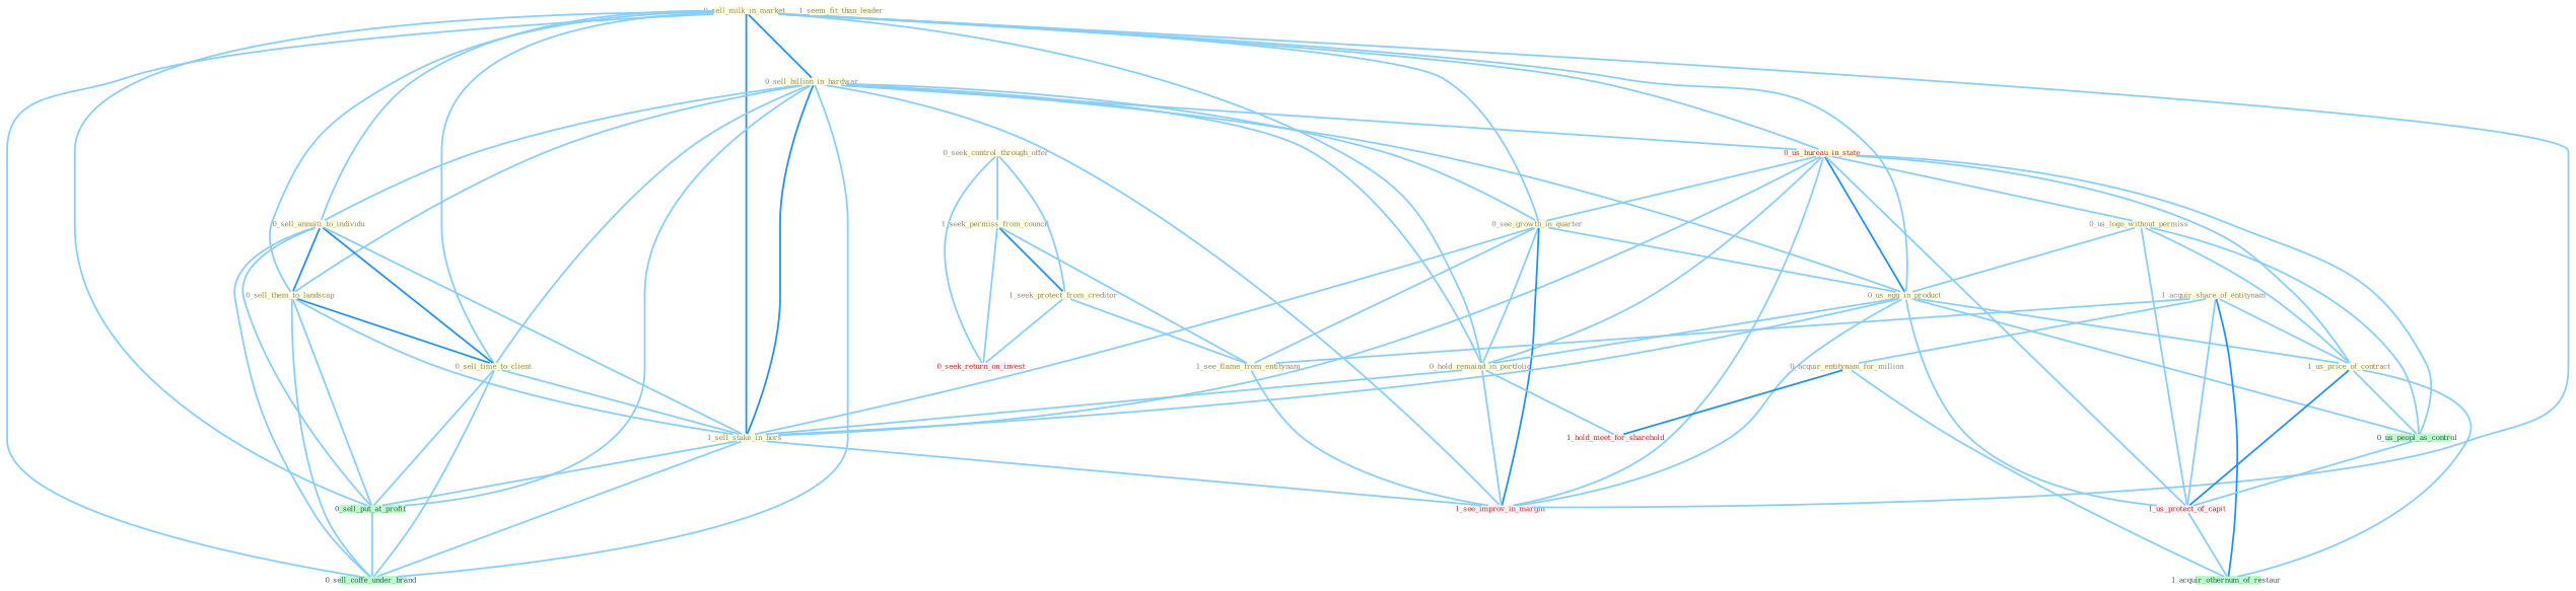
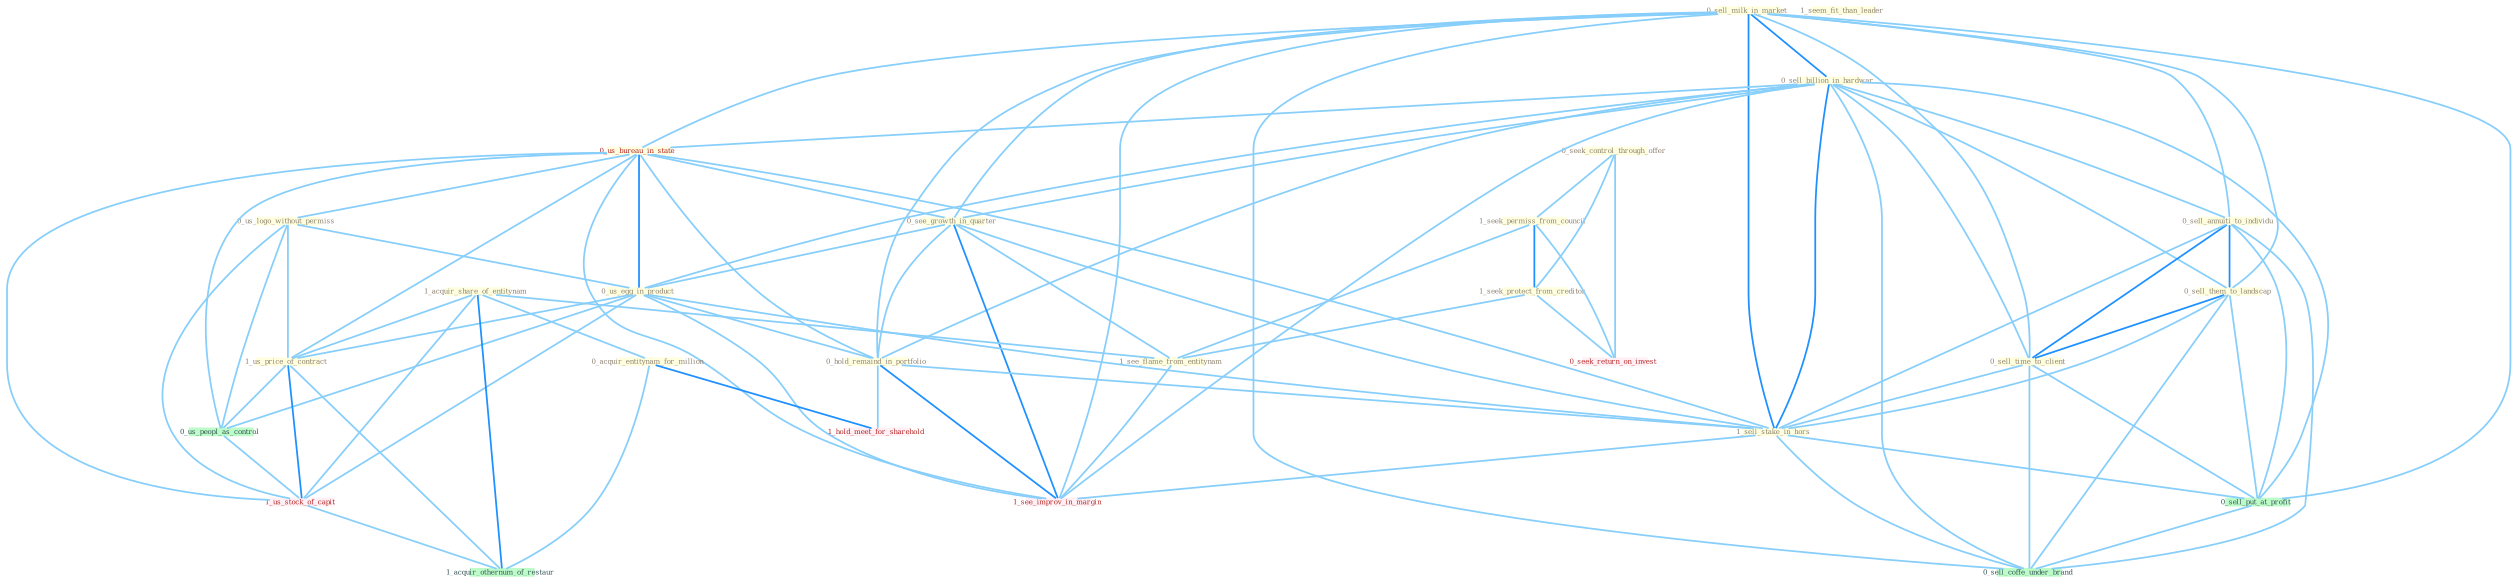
  graph {
    node [color="#ffffe0" fixedsize=true fontcolor="#8b7d6b" fontsize=4 shape=polygon style=filled]
    edge [color="#87cefa" w=1]
    "0_seek_control_through_offer " [height=.06 width=.5]
    "0_sell_milk_in_market " [height=.06 width=.5]
    "0_sell_billion_in_hardwar " [height=.06 width=.5]
    "0_us_bureau_in_state " [fontcolor="#b22222" height=.06 width=.5]
    "0_us_logo_without_permiss " [height=.06 width=.5]
    "1_seek_permiss_from_council " [height=.06 width=.5]
    "0_see_growth_in_quarter " [height=.06 width=.5]
    "0_us_egg_in_product " [height=.06 width=.5]
    "1_acquir_share_of_entitynam " [height=.06 width=.5]
    "0_sell_annuiti_to_individu " [height=.06 width=.5]
    "0_acquir_entitynam_for_million " [height=.06 width=.5]
    "0_sell_them_to_landscap " [height=.06 width=.5]
    "1_seek_protect_from_creditor " [height=.06 width=.5]
    "1_seem_fit_than_leader " [height=.06 width=.5]
    "0_hold_remaind_in_portfolio " [height=.06 width=.5]
    "0_sell_time_to_client " [height=.06 width=.5]
    "1_see_flame_from_entitynam " [height=.06 width=.5]
    "1_us_price_of_contract " [height=.06 width=.5]
    "1_sell_stake_in_hors " [height=.06 width=.5]
    "0_seek_return_on_invest " [color="#fff0f5" fontcolor="#b22222" height=.06 width=.5]
-   "1_us_stock_of_capit " [color="#fff0f5" fontcolor="#b22222" height=.06 width=.5 label="1_us_protect_of_capit"]
+   "1_us_stock_of_capit " [color="#fff0f5" fontcolor="#b22222" height=.06 width=.5]
    "1_see_improv_in_margin " [color="#fff0f5" fontcolor="#b22222" height=.06 width=.5]
    "1_hold_meet_for_sharehold " [color="#fff0f5" fontcolor="#b22222" height=.06 width=.5]
    "0_sell_put_at_profit " [color="#BDFCC9" fontcolor="#2f4f4f" height=.06 width=.5]
    "0_sell_coffe_under_brand " [color="#BDFCC9" fontcolor="#2f4f4f" height=.06 width=.5]
    "0_us_peopl_as_control " [color="#BDFCC9" fontcolor="#2f4f4f" height=.06 width=.5]
    "1_acquir_othernum_of_restaur " [color="#BDFCC9" fontcolor="#2f4f4f" height=.06 width=.5]
    subgraph sub_1 {
      "0_seek_control_through_offer "
      "0_sell_milk_in_market "
      "0_sell_billion_in_hardwar "
      "0_us_bureau_in_state "
      "0_us_logo_without_permiss "
      "1_seek_permiss_from_council "
      "0_see_growth_in_quarter "
      "0_us_egg_in_product "
      "1_acquir_share_of_entitynam "
      "0_sell_annuiti_to_individu "
      "0_acquir_entitynam_for_million "
      "0_sell_them_to_landscap "
      "1_seek_protect_from_creditor "
      "1_seem_fit_than_leader "
      "0_hold_remaind_in_portfolio "
      "0_sell_time_to_client "
      "1_see_flame_from_entitynam "
      "1_us_price_of_contract "
      "1_sell_stake_in_hors "
    }
    subgraph sub_2 {
      "0_seek_return_on_invest "
      "1_us_stock_of_capit "
      "1_see_improv_in_margin "
      "1_hold_meet_for_sharehold "
    }
    "0_seek_control_through_offer " -- "1_seek_permiss_from_council "
    "0_seek_control_through_offer " -- "1_seek_protect_from_creditor "
    "0_seek_control_through_offer " -- "0_seek_return_on_invest "
    "0_sell_milk_in_market " -- "0_sell_billion_in_hardwar " [color="#1e90ff" w=2]
    "0_sell_milk_in_market " -- "0_us_bureau_in_state "
    "0_sell_milk_in_market " -- "0_see_growth_in_quarter "
-   "0_sell_milk_in_market " -- "0_us_egg_in_product "
    "0_sell_milk_in_market " -- "0_sell_annuiti_to_individu "
    "0_sell_milk_in_market " -- "0_sell_them_to_landscap "
    "0_sell_milk_in_market " -- "0_hold_remaind_in_portfolio "
    "0_sell_milk_in_market " -- "0_sell_time_to_client "
    "0_sell_milk_in_market " -- "1_sell_stake_in_hors " [color="#1e90ff" w=2]
    "0_sell_milk_in_market " -- "1_see_improv_in_margin "
    "0_sell_milk_in_market " -- "0_sell_put_at_profit "
    "0_sell_milk_in_market " -- "0_sell_coffe_under_brand "
    "0_sell_billion_in_hardwar " -- "0_us_bureau_in_state "
    "0_sell_billion_in_hardwar " -- "0_see_growth_in_quarter "
    "0_sell_billion_in_hardwar " -- "0_us_egg_in_product "
    "0_sell_billion_in_hardwar " -- "0_sell_annuiti_to_individu "
    "0_sell_billion_in_hardwar " -- "0_sell_them_to_landscap "
    "0_sell_billion_in_hardwar " -- "0_hold_remaind_in_portfolio "
    "0_sell_billion_in_hardwar " -- "0_sell_time_to_client "
    "0_sell_billion_in_hardwar " -- "1_sell_stake_in_hors " [color="#1e90ff" w=2]
    "0_sell_billion_in_hardwar " -- "1_see_improv_in_margin "
    "0_sell_billion_in_hardwar " -- "0_sell_put_at_profit "
    "0_sell_billion_in_hardwar " -- "0_sell_coffe_under_brand "
    "0_us_bureau_in_state " -- "0_us_logo_without_permiss "
    "0_us_bureau_in_state " -- "0_see_growth_in_quarter "
    "0_us_bureau_in_state " -- "0_us_egg_in_product " [color="#1e90ff" w=2]
    "0_us_bureau_in_state " -- "0_hold_remaind_in_portfolio "
    "0_us_bureau_in_state " -- "1_us_price_of_contract "
    "0_us_bureau_in_state " -- "1_sell_stake_in_hors "
    "0_us_bureau_in_state " -- "1_us_stock_of_capit "
    "0_us_bureau_in_state " -- "1_see_improv_in_margin "
    "0_us_bureau_in_state " -- "0_us_peopl_as_control "
    "0_us_logo_without_permiss " -- "0_us_egg_in_product "
    "0_us_logo_without_permiss " -- "1_us_price_of_contract "
    "0_us_logo_without_permiss " -- "1_us_stock_of_capit "
    "0_us_logo_without_permiss " -- "0_us_peopl_as_control "
    "1_seek_permiss_from_council " -- "1_seek_protect_from_creditor " [color="#1e90ff" w=2]
    "1_seek_permiss_from_council " -- "1_see_flame_from_entitynam "
    "1_seek_permiss_from_council " -- "0_seek_return_on_invest "
    "0_see_growth_in_quarter " -- "0_us_egg_in_product "
    "0_see_growth_in_quarter " -- "0_hold_remaind_in_portfolio "
    "0_see_growth_in_quarter " -- "1_see_flame_from_entitynam "
    "0_see_growth_in_quarter " -- "1_sell_stake_in_hors "
    "0_see_growth_in_quarter " -- "1_see_improv_in_margin " [color="#1e90ff" w=2]
    "0_us_egg_in_product " -- "0_hold_remaind_in_portfolio "
    "0_us_egg_in_product " -- "1_us_price_of_contract "
    "0_us_egg_in_product " -- "1_sell_stake_in_hors "
    "0_us_egg_in_product " -- "1_us_stock_of_capit "
    "0_us_egg_in_product " -- "1_see_improv_in_margin "
    "0_us_egg_in_product " -- "0_us_peopl_as_control "
    "1_acquir_share_of_entitynam " -- "0_acquir_entitynam_for_million "
    "1_acquir_share_of_entitynam " -- "1_see_flame_from_entitynam "
    "1_acquir_share_of_entitynam " -- "1_us_price_of_contract "
    "1_acquir_share_of_entitynam " -- "1_us_stock_of_capit "
    "1_acquir_share_of_entitynam " -- "1_acquir_othernum_of_restaur " [color="#1e90ff" w=2]
    "0_sell_annuiti_to_individu " -- "0_sell_them_to_landscap " [color="#1e90ff" w=2]
    "0_sell_annuiti_to_individu " -- "0_sell_time_to_client " [color="#1e90ff" w=2]
    "0_sell_annuiti_to_individu " -- "1_sell_stake_in_hors "
    "0_sell_annuiti_to_individu " -- "0_sell_put_at_profit "
    "0_sell_annuiti_to_individu " -- "0_sell_coffe_under_brand "
    "0_acquir_entitynam_for_million " -- "1_hold_meet_for_sharehold " [color="#1e90ff"]
    "0_acquir_entitynam_for_million " -- "1_acquir_othernum_of_restaur "
    "0_sell_them_to_landscap " -- "0_sell_time_to_client " [color="#1e90ff" w=2]
    "0_sell_them_to_landscap " -- "1_sell_stake_in_hors "
    "0_sell_them_to_landscap " -- "0_sell_put_at_profit "
    "0_sell_them_to_landscap " -- "0_sell_coffe_under_brand "
    "1_seek_protect_from_creditor " -- "1_see_flame_from_entitynam "
    "1_seek_protect_from_creditor " -- "0_seek_return_on_invest "
    "0_hold_remaind_in_portfolio " -- "1_sell_stake_in_hors "
-   "0_hold_remaind_in_portfolio " -- "1_see_improv_in_margin "
+   "0_hold_remaind_in_portfolio " -- "1_see_improv_in_margin " [color="#1e90ff"]
    "0_hold_remaind_in_portfolio " -- "1_hold_meet_for_sharehold "
    "0_sell_time_to_client " -- "1_sell_stake_in_hors "
    "0_sell_time_to_client " -- "0_sell_put_at_profit "
    "0_sell_time_to_client " -- "0_sell_coffe_under_brand "
    "1_see_flame_from_entitynam " -- "1_see_improv_in_margin "
    "1_us_price_of_contract " -- "1_us_stock_of_capit " [color="#1e90ff" w=2]
    "1_us_price_of_contract " -- "0_us_peopl_as_control "
    "1_us_price_of_contract " -- "1_acquir_othernum_of_restaur "
    "1_sell_stake_in_hors " -- "1_see_improv_in_margin "
    "1_sell_stake_in_hors " -- "0_sell_put_at_profit "
    "1_sell_stake_in_hors " -- "0_sell_coffe_under_brand "
    "1_us_stock_of_capit " -- "1_acquir_othernum_of_restaur "
    "0_sell_put_at_profit " -- "0_sell_coffe_under_brand "
    "0_us_peopl_as_control " -- "1_us_stock_of_capit "
  }
